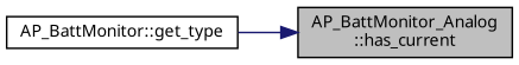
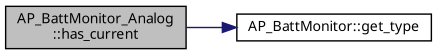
  digraph {
    rankdir=LR
    fontname="Noto Sans"
    node [color=black fontname="Noto Sans" fontsize=10 shape=record style=filled]
    n1 [fillcolor=grey75 fontcolor=black height=0.2 label="AP_BattMonitor_Analog\l::has_current" width=0.4]
    n2 [fillcolor=white height=0.2 label="AP_BattMonitor::get_type" width=0.4]
-   n2 -> n1 [color=midnightblue fontname="Noto Sans" fontsize=10 labelfontname=Helvetica labelfontsize=10 style=solid]
+   n1 -> n2 [color=midnightblue fontname="Noto Sans" fontsize=10 labelfontname=Helvetica labelfontsize=10 style=solid]
  }
